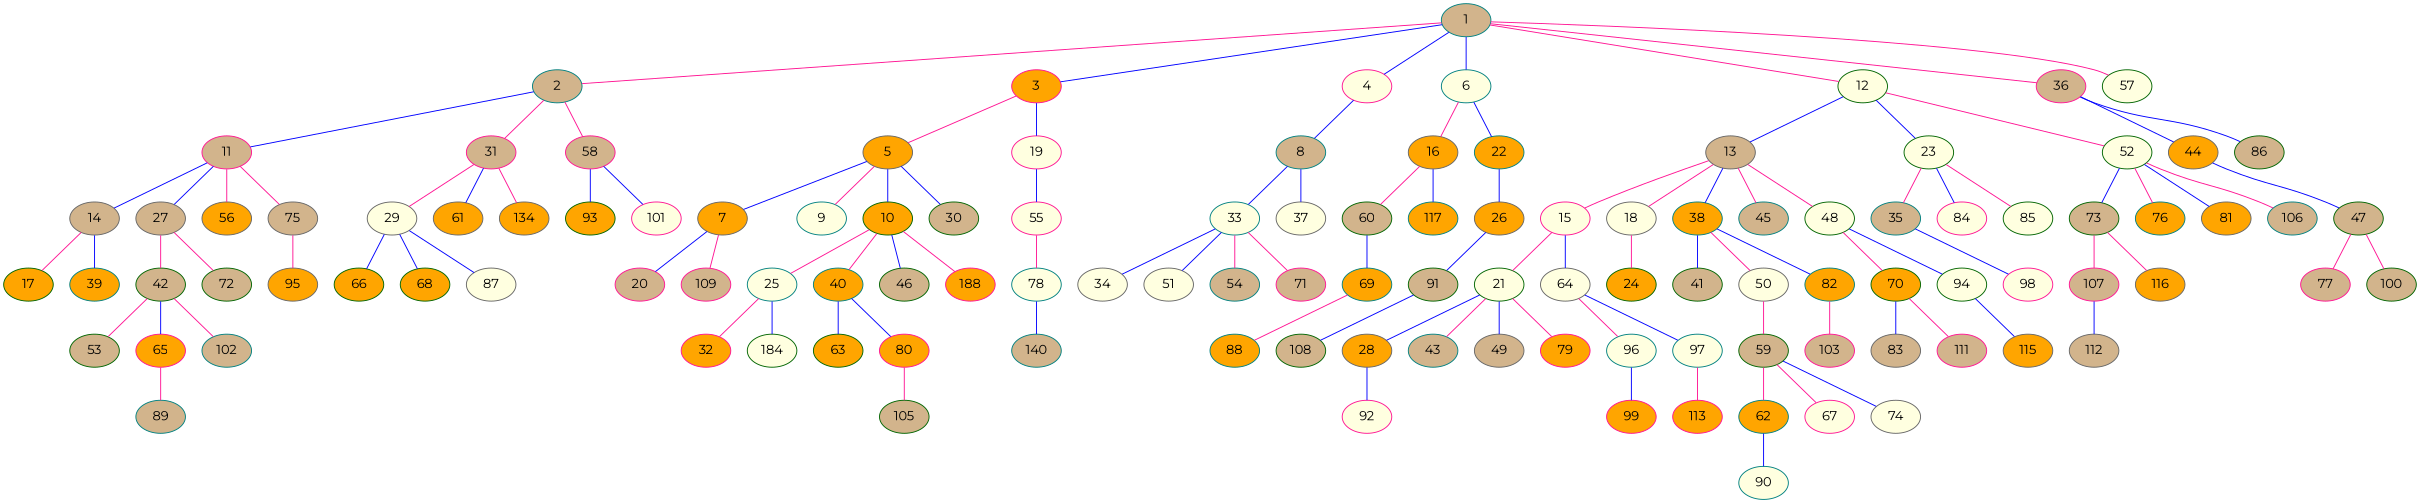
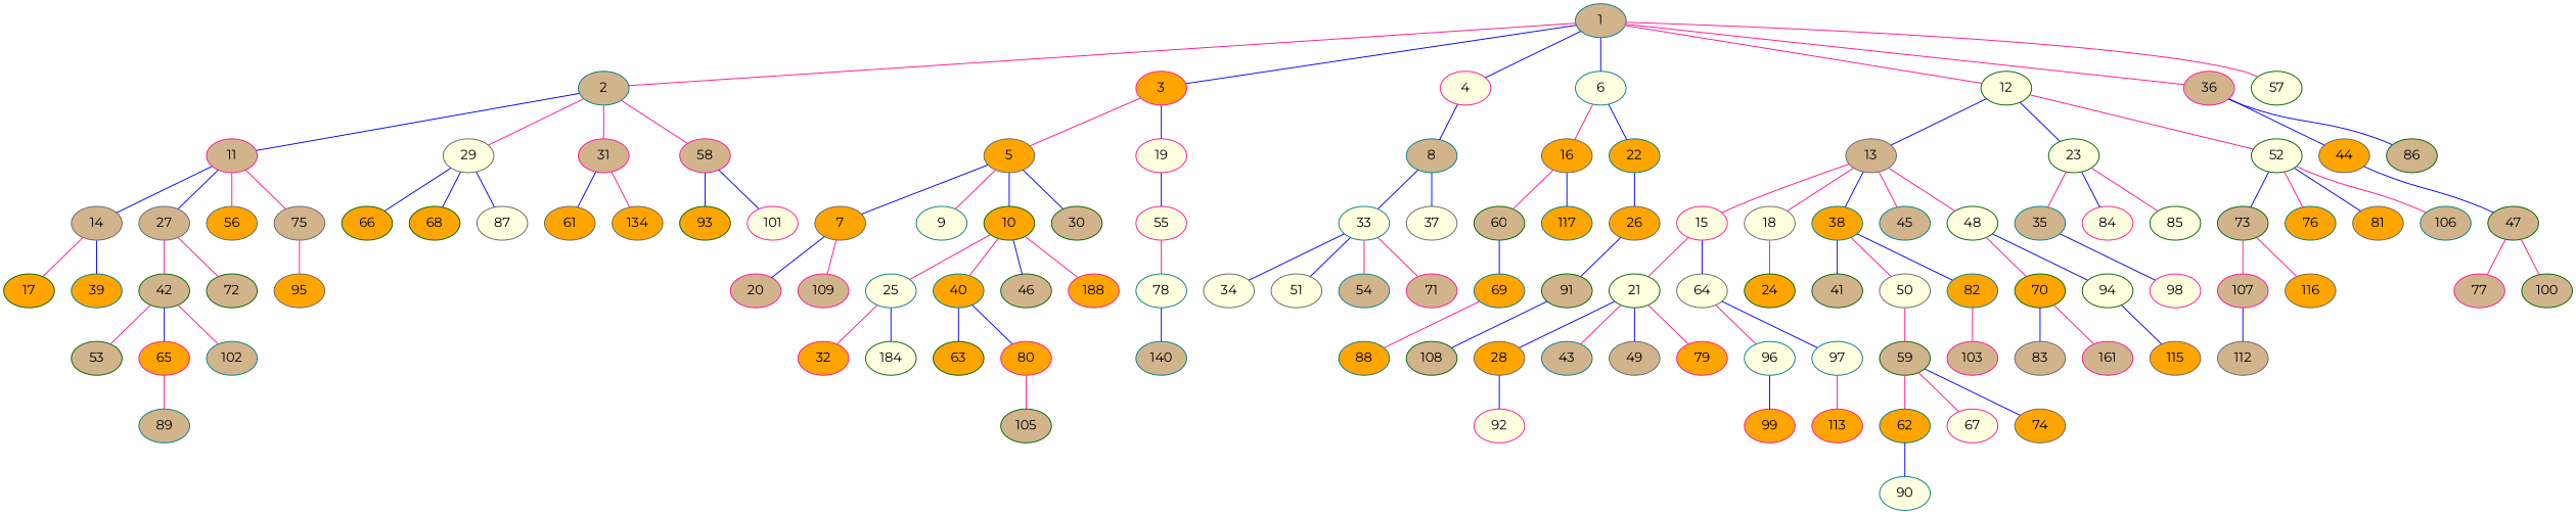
  graph {
    fontname=Montserrat
    node [color=darkgreen fillcolor=tan fontname=Montserrat style=filled]
    edge [color=blue fontname=Montserrat]
    1 [color=teal]
    2 [color=teal]
    3 [color=deeppink fillcolor=orange]
    4 [color=deeppink fillcolor=lightyellow]
    6 [color=teal fillcolor=lightyellow]
    12 [fillcolor=lightyellow]
    36 [color=deeppink]
    57 [fillcolor=lightyellow]
    11 [color=deeppink]
    29 [color=gray40 fillcolor=lightyellow]
    31 [color=deeppink]
    58 [color=deeppink]
    5 [color=gray40 fillcolor=orange]
    19 [color=deeppink fillcolor=lightyellow]
    8 [color=teal]
    16 [color=gray40 fillcolor=orange]
    22 [color=teal fillcolor=orange]
    13 [color=gray40]
    23 [fillcolor=lightyellow]
    52 [fillcolor=lightyellow]
    44 [color=gray40 fillcolor=orange]
    86
    14 [color=gray40]
    27 [color=gray40]
    56 [color=gray40 fillcolor=orange]
    75 [color=gray40]
    66 [fillcolor=orange]
    68 [fillcolor=orange]
    87 [color=gray40 fillcolor=lightyellow]
    61 [color=gray40 fillcolor=orange]
    n31 [color=gray40 fillcolor=orange label=134]
    93 [fillcolor=orange]
    101 [color=deeppink fillcolor=lightyellow]
    7 [color=gray40 fillcolor=orange]
    9 [color=teal fillcolor=lightyellow]
    10 [fillcolor=orange]
    30
    55 [color=deeppink fillcolor=lightyellow]
    33 [color=teal fillcolor=lightyellow]
    37 [color=gray40 fillcolor=lightyellow]
    20 [color=deeppink]
    109 [color=deeppink]
    25 [color=teal fillcolor=lightyellow]
    40 [color=teal fillcolor=orange]
    46
    n46 [color=deeppink fillcolor=orange label=188]
    60
    117 [color=teal fillcolor=orange]
    26 [color=gray40 fillcolor=orange]
    34 [color=gray40 fillcolor=lightyellow]
    51 [color=gray40 fillcolor=lightyellow]
    54 [color=teal]
    71 [color=deeppink]
    32 [color=deeppink fillcolor=orange]
    n55 [fillcolor=lightyellow label=184]
    63 [fillcolor=orange]
    80 [color=deeppink fillcolor=orange]
    17 [fillcolor=orange]
    39 [color=teal fillcolor=orange]
    42
    72
    95 [color=gray40 fillcolor=orange]
    15 [color=deeppink fillcolor=lightyellow]
    18 [color=gray40 fillcolor=lightyellow]
    38 [color=teal fillcolor=orange]
    45 [color=teal]
    48 [fillcolor=lightyellow]
    35 [color=teal]
    84 [color=deeppink fillcolor=lightyellow]
    85 [fillcolor=lightyellow]
    73
    76 [color=teal fillcolor=orange]
    81 [color=gray40 fillcolor=orange]
    106 [color=teal]
    21 [fillcolor=lightyellow]
    64 [color=gray40 fillcolor=lightyellow]
    24 [fillcolor=orange]
    41
    50 [color=gray40 fillcolor=lightyellow]
    82 [color=teal fillcolor=orange]
    70 [fillcolor=orange]
    94 [fillcolor=lightyellow]
    28 [color=gray40 fillcolor=orange]
    43 [color=teal]
    49 [color=gray40]
    79 [color=deeppink fillcolor=orange]
    96 [color=teal fillcolor=lightyellow]
    97 [color=teal fillcolor=lightyellow]
    69 [color=teal fillcolor=orange]
    78 [color=teal fillcolor=lightyellow]
    92 [color=deeppink fillcolor=lightyellow]
    91
    98 [color=deeppink fillcolor=lightyellow]
    108
    53
    65 [color=deeppink fillcolor=orange]
    102 [color=teal]
    47
    59
    103 [color=deeppink]
    105
    89 [color=teal]
    77 [color=deeppink]
    100
    83 [color=gray40]
-   111 [color=deeppink]
+   111 [color=deeppink label=161]
    115 [color=gray40 fillcolor=orange]
    62 [color=teal fillcolor=orange]
    67 [color=deeppink fillcolor=lightyellow]
-   74 [color=gray40 fillcolor=lightyellow]
+   74 [color=gray40 fillcolor=orange]
    107 [color=deeppink]
    116 [color=gray40 fillcolor=orange]
    n113 [color=teal label=140]
    90 [color=teal fillcolor=lightyellow]
    88 [color=teal fillcolor=orange]
    99 [color=deeppink fillcolor=orange]
    113 [color=deeppink fillcolor=orange]
    112 [color=gray40]
    1 -- 2 [color=deeppink]
    1 -- 3
    1 -- 4
    1 -- 6
    1 -- 12 [color=deeppink]
    1 -- 36 [color=deeppink]
    1 -- 57 [color=deeppink]
    2 -- 11
-   31 -- 29 [color=deeppink]
+   2 -- 29 [color=deeppink]
    2 -- 31 [color=deeppink]
    2 -- 58 [color=deeppink]
    3 -- 5 [color=deeppink]
    3 -- 19
    4 -- 8
    6 -- 16 [color=deeppink]
    6 -- 22
    12 -- 13
    12 -- 23
    12 -- 52 [color=deeppink]
    36 -- 44
    36 -- 86
    11 -- 14
    11 -- 27
    11 -- 56 [color=deeppink]
    11 -- 75 [color=deeppink]
    29 -- 66
    29 -- 68
    29 -- 87
    31 -- 61
    31 -- n31 [color=deeppink]
    58 -- 93
    58 -- 101
    5 -- 7
    5 -- 9 [color=deeppink]
    5 -- 10
    5 -- 30
    19 -- 55
    8 -- 33
    8 -- 37
    16 -- 60 [color=deeppink]
    16 -- 117
    22 -- 26
    13 -- 15 [color=deeppink]
    13 -- 18 [color=deeppink]
    13 -- 38
    13 -- 45 [color=deeppink]
    13 -- 48 [color=deeppink]
    23 -- 35 [color=deeppink]
    23 -- 84
    23 -- 85 [color=deeppink]
    52 -- 73
    52 -- 76 [color=deeppink]
    52 -- 81
    52 -- 106 [color=deeppink]
    44 -- 47
    14 -- 17 [color=deeppink]
    14 -- 39
    27 -- 42 [color=deeppink]
    27 -- 72 [color=deeppink]
    75 -- 95 [color=deeppink]
    7 -- 20
    7 -- 109 [color=deeppink]
    10 -- 25 [color=deeppink]
    10 -- 40 [color=deeppink]
    10 -- 46
    10 -- n46 [color=deeppink]
    55 -- 78 [color=deeppink]
    33 -- 34
    33 -- 51
    33 -- 54 [color=deeppink]
    33 -- 71 [color=deeppink]
    25 -- 32 [color=deeppink]
    25 -- n55
    40 -- 63
    40 -- 80
    60 -- 69
    26 -- 91
    80 -- 105 [color=deeppink]
    42 -- 53 [color=deeppink]
    42 -- 65
    42 -- 102 [color=deeppink]
    15 -- 21 [color=deeppink]
    15 -- 64
    18 -- 24 [color=deeppink]
    38 -- 41
    38 -- 50 [color=deeppink]
    38 -- 82
    48 -- 70 [color=deeppink]
    48 -- 94
    35 -- 98
    73 -- 107 [color=deeppink]
    73 -- 116 [color=deeppink]
    21 -- 28
    21 -- 43 [color=deeppink]
    21 -- 49
    21 -- 79 [color=deeppink]
    64 -- 96 [color=deeppink]
    64 -- 97
    50 -- 59 [color=deeppink]
    82 -- 103 [color=deeppink]
    70 -- 83
    70 -- 111 [color=deeppink]
    94 -- 115
    28 -- 92
    96 -- 99
    97 -- 113 [color=deeppink]
    69 -- 88 [color=deeppink]
    78 -- n113
    91 -- 108
    65 -- 89 [color=deeppink]
    47 -- 77 [color=deeppink]
    47 -- 100 [color=deeppink]
    59 -- 62 [color=deeppink]
    59 -- 67 [color=deeppink]
    59 -- 74
    62 -- 90
    107 -- 112
  }
